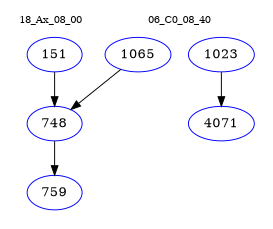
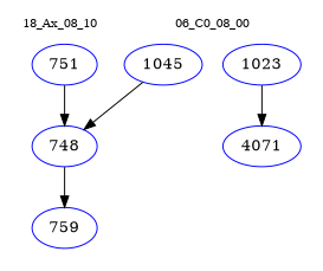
  digraph {
    node [color=blue]
    edge [color=black]
-   n1 [label=151]
+   n1 [label=751]
    n2 [label=748]
    n3 [label=759]
-   n4 [label=1065]
+   n4 [label=1045]
    n5 [label=1023]
    n6 [label=4071]
    subgraph cluster_1 {
      color=white
      fontsize=10
-     label="18_Ax_08_00"
+     label="18_Ax_08_10"
      n1
      n2
      n3
    }
    subgraph cluster_2 {
      color=white
      fontsize=10
-     label="06_C0_08_40"
+     label="06_C0_08_00"
      n4
      n5
      n6
    }
    n1 -> n2
    n2 -> n3
    n4 -> n2
    n5 -> n6
  }
